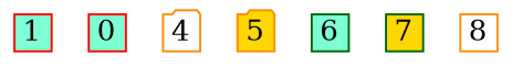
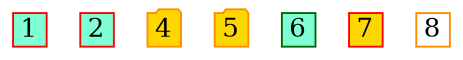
  digraph {
    node [fixedsize=true shape=box style=filled fillcolor=aquamarine color=darkorange]
    n1 [height=0.25 label=1 width=0.25 color=red]
-   n2 [height=0.25 label=0 width=0.25 color=red]
-   n3 [height=0.25 label=4 shape=folder width=0.25 fillcolor=white]
+   n2 [height=0.25 label=2 width=0.25 color=red]
+   n3 [height=0.25 label=4 shape=folder width=0.25 fillcolor=gold]
    n4 [height=0.25 label=5 shape=folder width=0.25 fillcolor=gold]
    n5 [height=0.25 label=6 width=0.25 color=darkgreen]
-   n6 [height=0.25 label=7 width=0.25 fillcolor=gold color=darkgreen]
+   n6 [height=0.25 label=7 width=0.25 fillcolor=gold color=red]
    n7 [height=0.25 label=8 width=0.25 fillcolor=white]
  }
